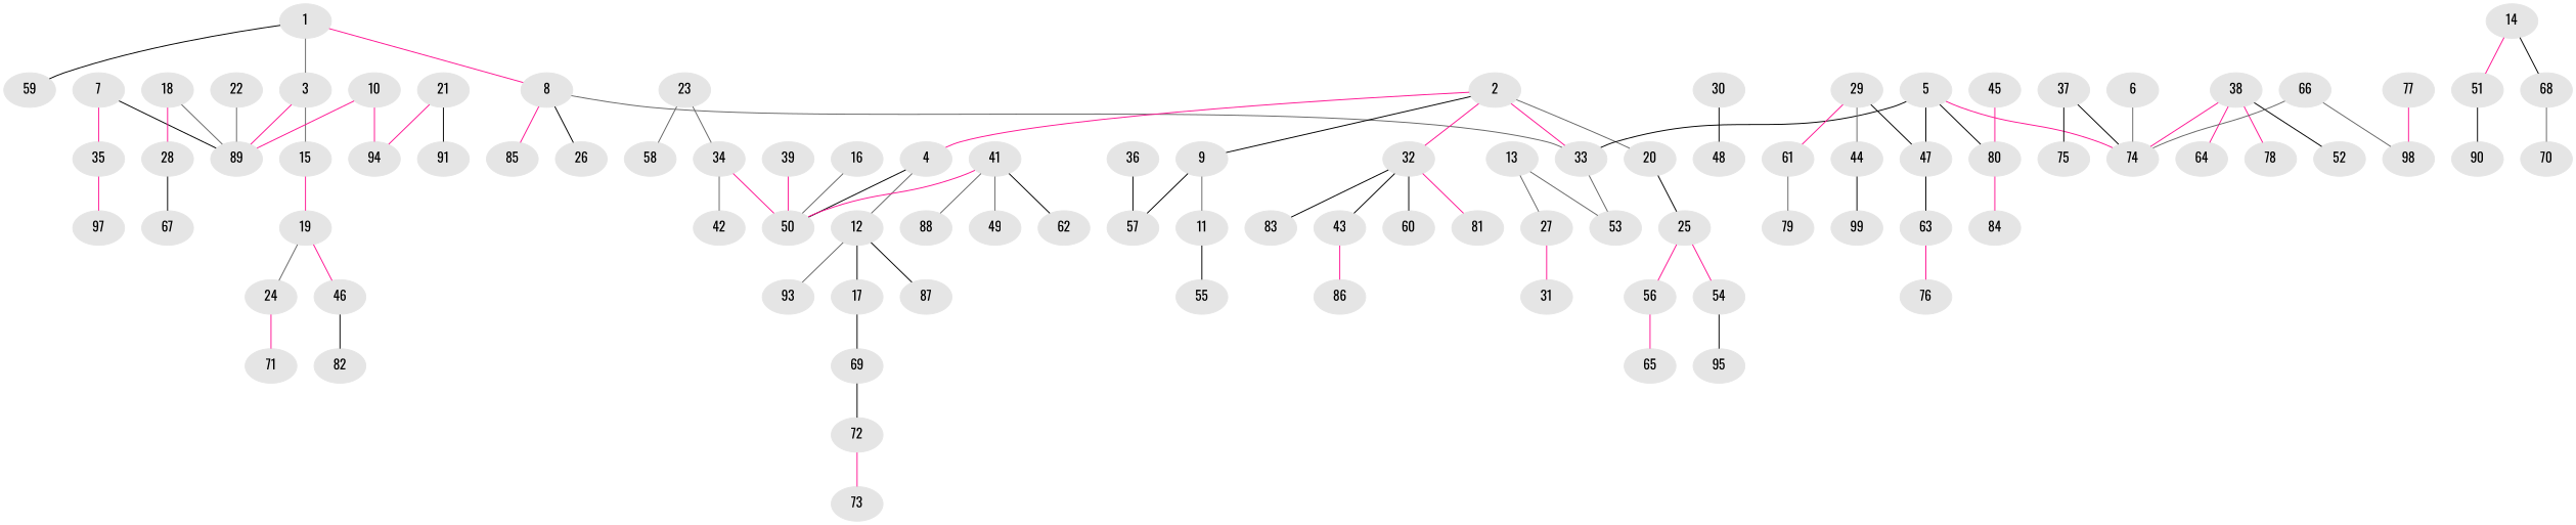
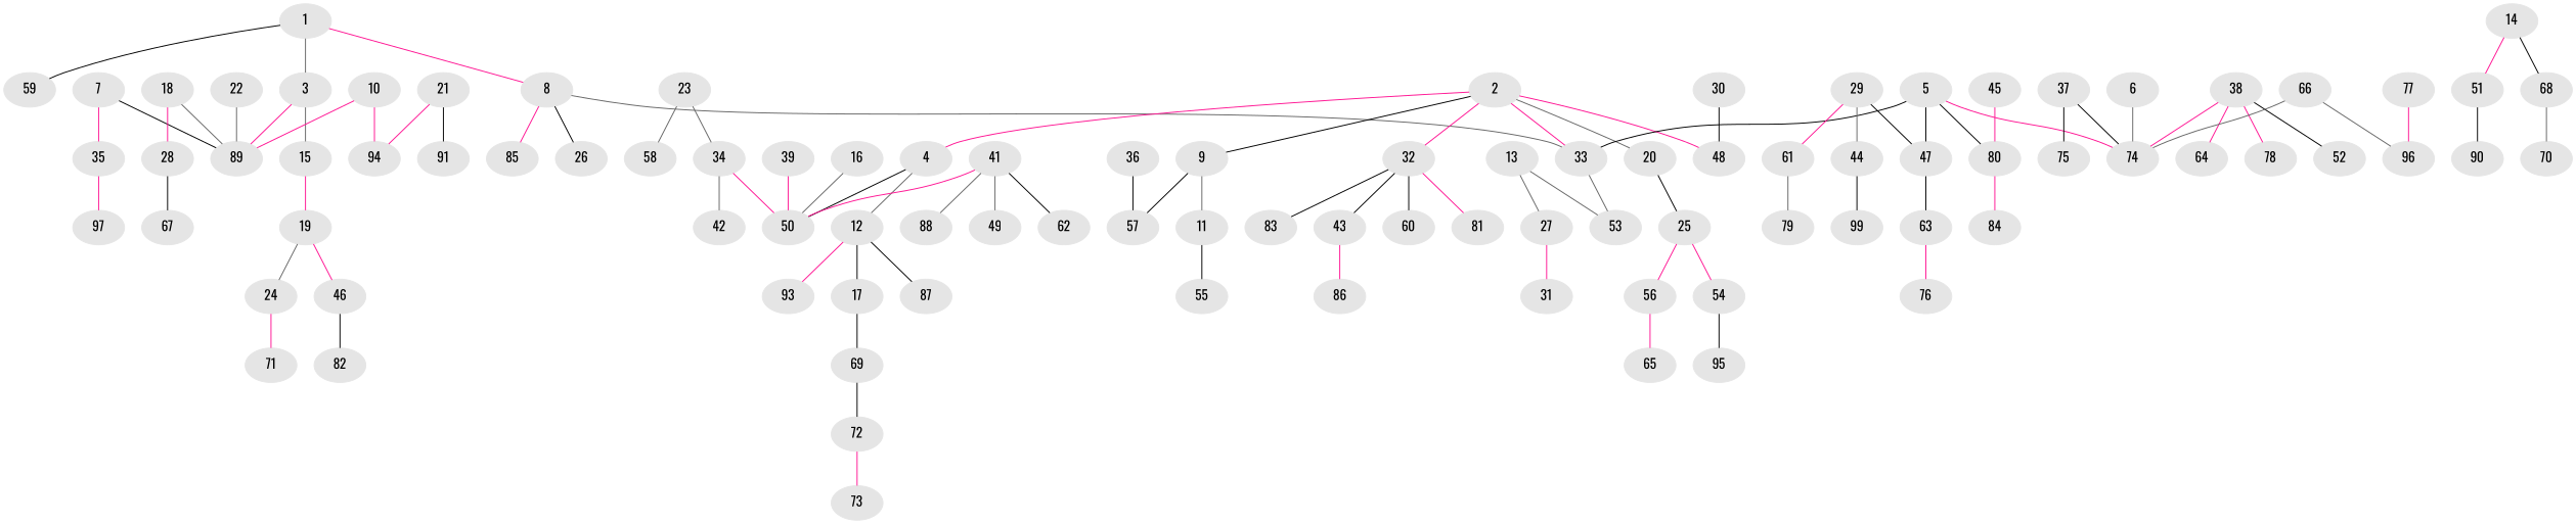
  graph {
    fontname=Oswald
    node [color=gray90 fontname=Oswald style=filled]
    edge [color=deeppink fontname=Oswald weight=1.0]
    1
    3
    8
    59
    15
    89
    33
    26
    85
    2
    4
    9
    20
    32
    48
    12
    50
    11
    57
    25
    43
    60
    81
    83
    53
    19
    17
    87
    93
    5
    47
    74
    80
    63
    84
    6
    7
    35
    97
    55
    10
    94
    69
    13
    27
    31
    14
    51
    68
    90
    70
    24
    46
    16
    72
    18
    28
    67
    71
    82
    54
    56
    21
    91
    22
    23
    34
    58
    42
    95
    65
    29
    44
    61
    n75 [label=99]
    79
    30
    86
    36
    37
    75
    38
    52
    64
    78
    39
    41
    49
    62
    88
    45
    76
    66
-   96 [label=98]
+   96
    73
    77
    1 -- 3 [color=gray40]
    1 -- 8
    1 -- 59 [color=black]
    3 -- 15 [color=gray40]
    3 -- 89
    8 -- 33 [color=gray40]
    8 -- 26 [color=black]
    8 -- 85
    15 -- 19
    33 -- 53 [color=gray40]
    2 -- 33
    2 -- 4
    2 -- 9 [color=black]
    2 -- 20 [color=gray40]
    2 -- 32
+   2 -- 48
    4 -- 12 [color=gray40]
    4 -- 50 [color=black]
    9 -- 11 [color=gray40]
    9 -- 57 [color=black]
    20 -- 25 [color=black]
    32 -- 43 [color=black]
    32 -- 60 [color=black]
    32 -- 81
    32 -- 83 [color=black]
    12 -- 17 [color=black]
    12 -- 87 [color=black]
-   12 -- 93 [color=gray40]
+   12 -- 93
    11 -- 55 [color=black]
    25 -- 54
    25 -- 56
    43 -- 86
    19 -- 24 [color=gray40]
    19 -- 46
    17 -- 69 [color=black]
    5 -- 33 [color=black]
    5 -- 47 [color=black]
    5 -- 74
    5 -- 80 [color=black]
    47 -- 63 [color=black]
    80 -- 84
    63 -- 76
    6 -- 74 [color=gray40]
    7 -- 89 [color=black]
    7 -- 35
    35 -- 97
    10 -- 89
    10 -- 94
    69 -- 72 [color=black]
    13 -- 53 [color=gray40]
    13 -- 27 [color=gray40]
    27 -- 31
    14 -- 51
    14 -- 68 [color=black]
    51 -- 90 [color=black]
    68 -- 70 [color=gray40]
    24 -- 71
    46 -- 82 [color=black]
    16 -- 50 [color=gray40]
    72 -- 73
    18 -- 89 [color=gray40]
    18 -- 28
    28 -- 67 [color=black]
    54 -- 95 [color=black]
    56 -- 65
    21 -- 94
    21 -- 91 [color=black]
    22 -- 89 [color=gray40]
    23 -- 34 [color=gray40]
    23 -- 58 [color=gray40]
    34 -- 50
    34 -- 42 [color=gray40]
    29 -- 47 [color=black]
    29 -- 44 [color=gray40]
    29 -- 61
    44 -- n75 [color=black]
    61 -- 79 [color=gray40]
    30 -- 48 [color=black]
    36 -- 57 [color=black]
    37 -- 74 [color=black]
    37 -- 75 [color=black]
    38 -- 74
    38 -- 52 [color=black]
    38 -- 64
    38 -- 78
    39 -- 50
    41 -- 50
    41 -- 49 [color=gray40]
    41 -- 62 [color=black]
    41 -- 88 [color=gray40]
    45 -- 80
    66 -- 74 [color=gray40]
    66 -- 96 [color=gray40]
    77 -- 96
  }
